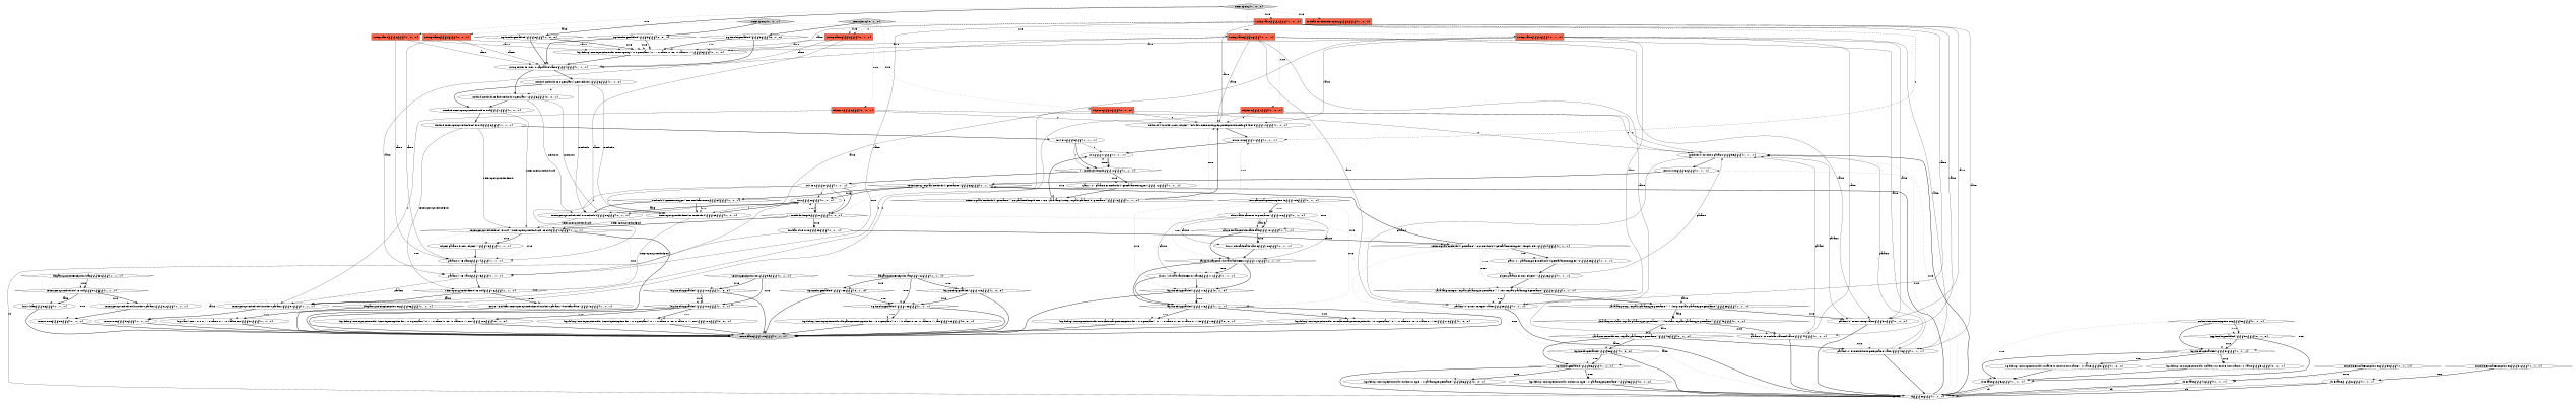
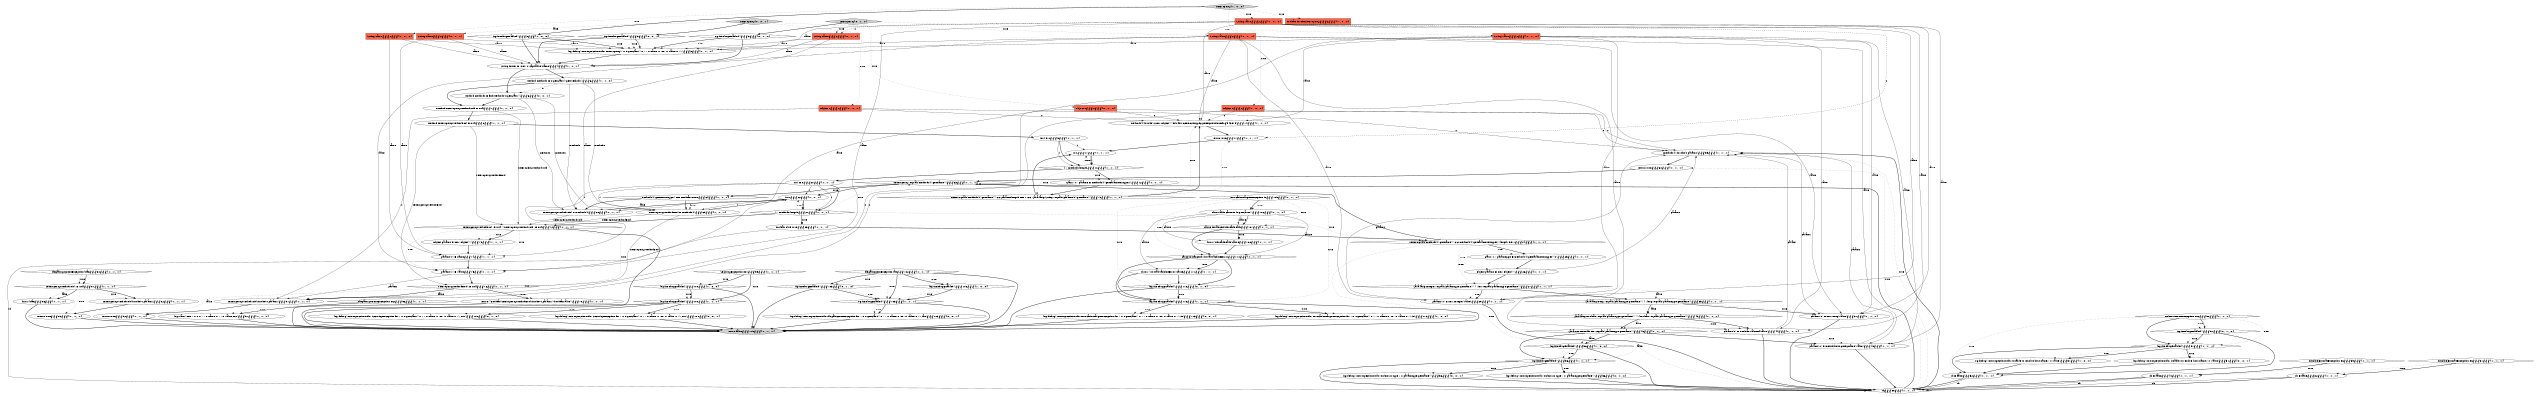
  digraph {
    node [fillcolor=white shape=ellipse style=filled]
    edge [style=bold]
    n1 [label="setPropertyMethodBool != null@@@76@@@['1', '1', '1']" shape=diamond]
    n2 [label="return ((Boolean)setPropertyMethodBool.invoke(o,params)).booleanValue()@@@78@@@['1', '1', '1']"]
    n3 [label="return true@@@92@@@['1', '1', '1']"]
    n4 [label="setPropertyMethodVoid.invoke(o,params)@@@91@@@['1', '1', '1']"]
    n5 [fillcolor=lightgray label="return false@@@115@@@['1', '1', '1']"]
    n6 [fillcolor=lightgray label="setProperty['1', '0', '0']" shape=diamond]
    n7 [fillcolor=tomato label="boolean invokeSetProperty@@@2@@@['1', '0', '0']" shape=box]
    n8 [fillcolor=tomato label="Object o@@@2@@@['1', '0', '0']" shape=box]
    n9 [fillcolor=tomato label="String value@@@2@@@['1', '0', '0']" shape=box]
    n10 [label="log.isDebugEnabled()@@@3@@@['1', '0', '0']" shape=diamond]
    n11 [fillcolor=tomato label="String name@@@2@@@['1', '0', '0']" shape=box]
    n12 [label="methods(i(.invoke(o,params)@@@59@@@['1', '1', '1']"]
    n13 [label="methods(i(.invoke(o,new Object((((edu.fdu.CPPDG.tinypdg.pe.ExpressionInfo@543e75)@@@14@@@['1', '1', '1']"]
    n14 [fillcolor=tomato label="String name@@@2@@@['0', '1', '0']" shape=box]
    n15 [label="log.debug(\"IntrospectionUtils: setProperty(\" + o.getClass() + \" \" + name + \"=\" + value + \")\")@@@3@@@['1', '1', '1']"]
    n16 [label="params(1( = value@@@75@@@['1', '1', '1']"]
    n17 [label="return true@@@17@@@['1', '1', '1']"]
    n18 [label="params(0( = InetAddress.getByName(value)@@@48@@@['1', '1', '1']"]
    n19 [label="params(0( = Boolean.valueOf(value)@@@44@@@['1', '1', '1']"]
    n20 [label="params(0( = new Long(value)@@@37@@@['1', '1', '1']"]
    n21 [label="params(0( = new Integer(value)@@@29@@@['1', '1', '1']"]
    n22 [label="String setter = \"set\" + capitalize(name)@@@4@@@['1', '1', '1']"]
    n23 [label="params(0( = name@@@74@@@['1', '1', '1']"]
    n24 [label="Method methods = findMethods(o.getClass())@@@6@@@['0', '0', '1']"]
    n25 [label="Method methods = o.getClass().getMethods()@@@6@@@['1', '1', '0']"]
    n26 [label="Throwable cause = ie.getCause()@@@106@@@['1', '1', '1']"]
    n27 [label="cause instanceof VirtualMachineError@@@110@@@['1', '1', '1']" shape=diamond]
    n28 [label="cause instanceof ThreadDeath@@@107@@@['1', '1', '1']" shape=diamond]
    n29 [label="throw (VirtualMachineError)cause@@@111@@@['1', '1', '1']"]
    n30 [label="throw (ThreadDeath)cause@@@108@@@['1', '1', '1']"]
    n31 [label="log.isDebugEnabled()@@@113@@@['0', '1', '0']" shape=diamond]
    n32 [label="log.isDebugEnabled()@@@113@@@['1', '1', '1']" shape=diamond]
    n33 [label="log.debug(\"IntrospectionUtils: SecurityException for \" + o.getClass() + \" \" + name + \"=\" + value + \")\",ex1)@@@100@@@['0', '0', '1']"]
    n34 [fillcolor=lightgray label="setProperty['0', '1', '0']" shape=diamond]
    n35 [label="log.isDebugEnabled()@@@3@@@['0', '1', '0']" shape=diamond]
    n36 [fillcolor=tomato label="String value@@@2@@@['0', '1', '0']" shape=box]
    n37 [fillcolor=tomato label="Object o@@@2@@@['0', '1', '0']" shape=box]
    n38 [label="log.isDebugEnabled()@@@3@@@['0', '0', '1']" shape=diamond]
    n39 [label="boolean ok = true@@@23@@@['1', '1', '1']"]
    n40 [label="ok@@@58@@@['1', '1', '1']" shape=diamond]
    n41 [label="setter.equals(methods(i(.getName()) && methods(i(.getParameterTypes().length == 1@@@24@@@['1', '1', '1']" shape=diamond]
    n42 [label="return true@@@60@@@['1', '1', '1']"]
    n43 [label="\"setProperty\".equals(methods(i(.getName())@@@63@@@['1', '1', '1']" shape=diamond]
    n44 [label="Class<?> paramType = methods(i(.getParameterTypes()(0(@@@25@@@['1', '1', '1']"]
    n45 [label="Object params = new Object((((@@@26@@@['1', '1', '1']"]
    n46 [label="\"java.lang.Integer\".equals(paramType.getName()) || \"int\".equals(paramType.getName())@@@27@@@['1', '1', '1']" shape=diamond]
    n47 [label="log.debug(\"IntrospectionUtils: Unable to resolve host name:\" + value)@@@51@@@['0', '0', '1']"]
    n48 [label="ok = false@@@52@@@['1', '1', '1']"]
    n49 [label="log.debug(\"IntrospectionUtils: IllegalAccessException for \" + o.getClass() + \" \" + name + \"=\" + value + \")\",iae)@@@103@@@['0', '0', '1']"]
    n50 [label="IllegalAccessException iae@@@102@@@['1', '1', '1']" shape=diamond]
    n51 [label="log.isDebugEnabled()@@@103@@@['0', '1', '0']" shape=diamond]
    n52 [label="log.isDebugEnabled()@@@103@@@['1', '0', '0']" shape=diamond]
    n53 [label="log.isDebugEnabled()@@@103@@@['1', '1', '1']" shape=diamond]
    n54 [label="Object params = new Object((((@@@73@@@['1', '1', '1']"]
    n55 [label="log.debug(\"IntrospectionUtils: InvocationTargetException for \" + o.getClass() + \" \" + name + \"=\" + value + \")\",ie)@@@113@@@['0', '0', '1']"]
    n56 [label="log.debug(\"IntrospectionUtils: InvocationTargetException for \" + o.getClass() + \" \" + name + \"=\" + value + \")\",ie)@@@113@@@['1', '0', '0']"]
    n57 [label="setPropertyMethodVoid = methods(i(@@@68@@@['1', '1', '1']"]
    n58 [label="Method setPropertyMethodVoid = null@@@7@@@['1', '1', '1']"]
    n59 [label="setPropertyMethodBool = methods(i(@@@65@@@['1', '1', '1']"]
    n60 [label="i++@@@22@@@['1', '1', '1']"]
    n61 [label="setPropertyMethodBool != null || setPropertyMethodVoid != null@@@72@@@['1', '1', '1']" shape=diamond]
    n62 [label="Method setPropertyMethodBool = null@@@8@@@['1', '1', '1']"]
    n63 [label="i < methods.length@@@21@@@['1', '1', '1']" shape=diamond]
    n64 [label="i++@@@11@@@['1', '1', '1']"]
    n65 [label="log.debug(\"IntrospectionUtils: SecurityException for \" + o.getClass() + \" \" + name + \"=\" + value + \")\",ex1)@@@100@@@['0', '1', '0']"]
    n66 [label="methods(i(.getReturnType() == Boolean.TYPE@@@64@@@['1', '1', '1']" shape=diamond]
    n67 [fillcolor=tomato label="Object o@@@2@@@['0', '0', '1']" shape=box]
    n68 [label="log.isDebugEnabled()@@@100@@@['1', '1', '1']" shape=diamond]
    n69 [label="InvocationTargetException ie@@@105@@@['1', '1', '1']" shape=diamond]
    n70 [label="setPropertyMethodVoid != null@@@81@@@['1', '1', '1']" shape=diamond]
    n71 [label="return true@@@83@@@['1', '1', '1']"]
    n72 [label="setPropertyMethodVoid.invoke(o,params)@@@82@@@['1', '1', '1']"]
    n73 [label="throw biae@@@86@@@['1', '1', '1']"]
    n74 [label="NumberFormatException ex@@@39@@@['1', '1', '1']" shape=diamond]
    n75 [label="ok = false@@@40@@@['1', '1', '1']"]
    n76 [label="IllegalArgumentException biae@@@80@@@['1', '1', '1']" shape=diamond]
    n77 [label="log.isDebugEnabled()@@@100@@@['1', '0', '0']" shape=diamond]
    n78 [label="SecurityException ex1@@@99@@@['1', '1', '1']" shape=diamond]
    n79 [label="\"java.lang.Long\".equals(paramType.getName()) || \"long\".equals(paramType.getName())@@@35@@@['1', '1', '1']" shape=diamond]
    n80 [label="\"java.lang.Boolean\".equals(paramType.getName()) || \"boolean\".equals(paramType.getName())@@@43@@@['1', '1', '1']" shape=diamond]
    n81 [label="int i = 0@@@9@@@['1', '1', '1']"]
    n82 [label="i < methods.length@@@10@@@['1', '1', '1']" shape=diamond]
    n83 [label="log.debug(\"IntrospectionUtils: Unknown type \" + paramType.getName())@@@56@@@['0', '0', '1']"]
    n84 [label="setter.equals(methods(i(.getName()) && paramT.length == 1 && \"java.lang.String\".equals(paramT(0(.getName())@@@13@@@['1', '1', '1']" shape=diamond]
    n85 [label="Class<?> paramT = methods(i(.getParameterTypes()@@@12@@@['1', '1', '1']"]
    n86 [label="int i = 0@@@20@@@['1', '1', '1']"]
    n87 [fillcolor=lightgray label="setProperty['0', '0', '1']" shape=diamond]
    n88 [fillcolor=tomato label="String value@@@2@@@['0', '0', '1']" shape=box]
    n89 [fillcolor=tomato label="String name@@@2@@@['0', '0', '1']" shape=box]
    n90 [label="log.debug(\"IntrospectionUtils: Unknown type \" + paramType.getName())@@@56@@@['0', '1', '0']"]
    n91 [label="log.isDebugEnabled()@@@56@@@['1', '1', '1']" shape=diamond]
    n92 [label="ok = false@@@32@@@['1', '1', '1']"]
    n93 [label="log.warn(\"IAE \" + o + \" \" + name + \" \" + value,ex2)@@@97@@@['1', '1', '1']"]
    n94 [label="NumberFormatException ex@@@31@@@['1', '1', '1']" shape=diamond]
    n95 [label="IllegalArgumentException ex2@@@96@@@['1', '1', '1']" shape=diamond]
    n96 [label="\"java.net.InetAddress\".equals(paramType.getName())@@@46@@@['1', '1', '1']" shape=diamond]
    n97 [label="log.isDebugEnabled()@@@56@@@['1', '0', '0']" shape=diamond]
    n98 [label="log.debug(\"IntrospectionUtils: Unable to resolve host name:\" + value)@@@51@@@['1', '0', '0']"]
    n99 [label="log.isDebugEnabled()@@@51@@@['1', '1', '1']" shape=diamond]
    n100 [label="UnknownHostException exc@@@50@@@['1', '1', '1']" shape=diamond]
    n101 [label="log.isDebugEnabled()@@@51@@@['0', '1', '0']" shape=diamond]
    n1 -> n2
    n1 -> n2 [label=true style=dotted]
    n1 -> n3 [label=false style=dotted]
    n1 -> n4 [label=false style=dotted]
    n1 -> n4
    n2 -> n5
    n3 -> n5
    n4 -> n3
    n6 -> n7 [label=true style=dotted]
    n6 -> n8 [label=true style=dotted]
    n6 -> n9 [label=true style=dotted]
    n6 -> n10
    n6 -> n11 [label=true style=dotted]
    n8 -> n4 [label=o style=solid]
    n8 -> n12 [label=o style=solid]
    n8 -> n13 [label=o style=solid]
    n9 -> n13 [label=value style=solid]
    n9 -> n14 [label=0 style=dashed]
    n9 -> n15 [label=value style=solid]
    n9 -> n16 [label=value style=solid]
    n9 -> n17 [label=0 style=dashed]
    n9 -> n18 [label=value style=solid]
    n9 -> n19 [label=value style=solid]
    n9 -> n20 [label=value style=solid]
    n9 -> n21 [label=value style=solid]
    n10 -> n15 [label=true style=dotted]
    n10 -> n15
    n10 -> n22
    n11 -> n15 [label=name style=solid]
    n11 -> n22 [label=name style=solid]
    n11 -> n23 [label=name style=solid]
    n12 -> n42
    n13 -> n17
    n14 -> n15 [label=name style=solid]
    n14 -> n22 [label=name style=solid]
    n14 -> n23 [label=name style=solid]
    n15 -> n22
    n16 -> n1
    n16 -> n4 [label=params style=solid]
    n17 -> n64
    n18 -> n12 [label=params style=solid]
    n18 -> n40
    n19 -> n12 [label=params style=solid]
    n19 -> n40
    n20 -> n12 [label=params style=solid]
    n20 -> n40
    n21 -> n12 [label=params style=solid]
    n21 -> n40
    n22 -> n24
    n22 -> n25
    n23 -> n16
    n24 -> n57 [label=methods style=solid]
    n24 -> n58
    n24 -> n59 [label=methods style=solid]
    n25 -> n24 [label=0 style=dashed]
    n25 -> n57 [label=methods style=solid]
    n25 -> n58
    n25 -> n59 [label=methods style=solid]
    n26 -> n27 [label=cause style=solid]
    n26 -> n28 [label=cause style=solid]
    n26 -> n28
    n26 -> n29 [label=cause style=solid]
    n26 -> n30 [label=cause style=solid]
    n27 -> n29 [label=true style=dotted]
    n27 -> n29
    n27 -> n31
    n27 -> n32
    n28 -> n27
    n28 -> n30 [label=true style=dotted]
    n28 -> n30
    n29 -> n31
    n29 -> n32
    n30 -> n27
    n31 -> n5
    n31 -> n32 [label=true style=dotted]
    n31 -> n32
    n32 -> n5
    n32 -> n55
    n32 -> n55 [label=true style=dotted]
    n32 -> n56
    n32 -> n56 [label=true style=dotted]
    n33 -> n5
    n34 -> n14 [label=true style=dotted]
    n34 -> n35
    n34 -> n36 [label=true style=dotted]
    n34 -> n37 [label=true style=dotted]
    n35 -> n15 [label=true style=dotted]
    n35 -> n15
    n35 -> n22
    n36 -> n13 [label=value style=solid]
    n36 -> n15 [label=value style=solid]
    n36 -> n16 [label=value style=solid]
    n36 -> n18 [label=value style=solid]
    n36 -> n19 [label=value style=solid]
    n36 -> n20 [label=value style=solid]
    n36 -> n21 [label=value style=solid]
    n37 -> n4 [label=o style=solid]
    n37 -> n12 [label=o style=solid]
    n37 -> n13 [label=o style=solid]
    n38 -> n15
    n38 -> n15 [label=true style=dotted]
    n38 -> n22
    n39 -> n40 [label=ok style=solid]
    n39 -> n41
    n40 -> n12
    n40 -> n12 [label=true style=dotted]
    n40 -> n42 [label=true style=dotted]
    n40 -> n43
    n41 -> n40 [label=true style=dotted]
    n41 -> n43
    n41 -> n44
    n41 -> n44 [label=true style=dotted]
    n41 -> n45 [label=true style=dotted]
    n41 -> n46 [label=true style=dotted]
    n42 -> n43
    n43 -> n60
    n43 -> n66
    n43 -> n66 [label=true style=dotted]
    n44 -> n45
    n45 -> n12 [label=params style=solid]
    n45 -> n46
    n46 -> n21 [label=true style=dotted]
    n46 -> n21
    n46 -> n79 [label=false style=dotted]
    n46 -> n79
    n47 -> n48
    n48 -> n40
    n48 -> n40 [label=ok style=solid]
    n49 -> n5
    n50 -> n51
    n50 -> n51 [label=true style=dotted]
    n50 -> n52 [label=true style=dotted]
    n50 -> n52
    n50 -> n53 [label=true style=dotted]
    n50 -> n53
    n51 -> n5
    n51 -> n53
    n51 -> n53 [label=true style=dotted]
-   n52 -> n5
+   n50 -> n5
    n52 -> n53 [label=true style=dotted]
    n52 -> n53
    n53 -> n5
    n53 -> n49
    n53 -> n49 [label=true style=dotted]
    n54 -> n23
    n55 -> n5
    n56 -> n5
    n57 -> n60
    n57 -> n61 [label=setPropertyMethodVoid style=solid]
    n58 -> n61 [label=setPropertyMethodVoid style=solid]
    n58 -> n62
    n59 -> n1 [label=setPropertyMethodBool style=solid]
    n59 -> n60
    n59 -> n61 [label=setPropertyMethodBool style=solid]
    n60 -> n57 [label=i style=solid]
    n60 -> n59 [label=i style=solid]
    n60 -> n63 [label=i style=solid]
    n60 -> n63
    n61 -> n1 [label=true style=dotted]
    n61 -> n5
    n61 -> n16 [label=true style=dotted]
    n61 -> n23 [label=true style=dotted]
    n61 -> n54 [label=true style=dotted]
    n61 -> n54
    n62 -> n1 [label=setPropertyMethodBool style=solid]
    n62 -> n61 [label=setPropertyMethodBool style=solid]
    n62 -> n81
    n63 -> n39
    n63 -> n39 [label=true style=dotted]
    n63 -> n41 [label=true style=dotted]
    n63 -> n43 [label=true style=dotted]
    n63 -> n60 [label=true style=dotted]
    n63 -> n61
    n64 -> n82 [label=i style=solid]
    n64 -> n82
    n65 -> n5
    n66 -> n57
    n66 -> n57 [label=false style=dotted]
    n66 -> n59 [label=true style=dotted]
    n66 -> n59
    n67 -> n4 [label=o style=solid]
    n67 -> n12 [label=o style=solid]
    n67 -> n13 [label=o style=solid]
    n68 -> n5
    n68 -> n33
    n68 -> n33 [label=true style=dotted]
    n68 -> n65 [label=true style=dotted]
    n68 -> n65
    n69 -> n26 [label=true style=dotted]
    n69 -> n26
    n69 -> n27 [label=true style=dotted]
    n69 -> n28 [label=true style=dotted]
    n69 -> n31 [label=true style=dotted]
    n69 -> n32 [label=true style=dotted]
    n70 -> n71 [label=true style=dotted]
    n70 -> n72 [label=true style=dotted]
    n70 -> n72
    n70 -> n73 [label=false style=dotted]
    n70 -> n73
    n71 -> n5
    n72 -> n71
    n73 -> n5
    n74 -> n75
    n74 -> n75 [label=true style=dotted]
    n75 -> n40
    n75 -> n40 [label=ok style=solid]
    n76 -> n70 [label=true style=dotted]
    n76 -> n70
    n77 -> n5
    n77 -> n68 [label=true style=dotted]
    n77 -> n68
    n78 -> n68
    n78 -> n68 [label=true style=dotted]
    n78 -> n77 [label=true style=dotted]
    n78 -> n77
    n79 -> n20
    n79 -> n20 [label=true style=dotted]
    n79 -> n80 [label=false style=dotted]
    n79 -> n80
    n80 -> n19 [label=true style=dotted]
    n80 -> n19
    n80 -> n96
    n80 -> n96 [label=false style=dotted]
    n81 -> n64 [label=i style=solid]
    n81 -> n82
    n81 -> n82 [label=i style=solid]
    n82 -> n64 [label=true style=dotted]
    n82 -> n84 [label=true style=dotted]
    n82 -> n85
    n82 -> n85 [label=true style=dotted]
    n82 -> n86
    n83 -> n40
    n84 -> n13 [label=true style=dotted]
    n84 -> n13
    n84 -> n17 [label=true style=dotted]
    n84 -> n64
    n85 -> n84
    n86 -> n57 [label=i style=solid]
    n86 -> n59 [label=i style=solid]
    n86 -> n60 [label=i style=solid]
    n86 -> n63 [label=i style=solid]
    n86 -> n63
    n87 -> n38
    n87 -> n67 [label=true style=dotted]
    n87 -> n88 [label=true style=dotted]
    n87 -> n89 [label=false style=dotted]
    n88 -> n13 [label=value style=solid]
    n88 -> n15 [label=value style=solid]
    n88 -> n16 [label=value style=solid]
    n88 -> n18 [label=value style=solid]
    n88 -> n19 [label=value style=solid]
    n88 -> n20 [label=value style=solid]
    n88 -> n21 [label=value style=solid]
    n89 -> n15 [label=name style=solid]
    n89 -> n22 [label=name style=solid]
    n89 -> n23 [label=name style=solid]
    n90 -> n40
    n91 -> n40
    n91 -> n83 [label=true style=dotted]
    n91 -> n83
    n91 -> n90
    n91 -> n90 [label=true style=dotted]
    n92 -> n40 [label=ok style=solid]
    n92 -> n40
    n93 -> n5
    n94 -> n92
    n94 -> n92 [label=true style=dotted]
    n95 -> n93
    n95 -> n93 [label=true style=dotted]
    n96 -> n18 [label=true style=dotted]
    n96 -> n18
    n96 -> n91 [label=false style=dotted]
    n96 -> n91
    n96 -> n97
    n96 -> n97 [label=false style=dotted]
    n97 -> n40
    n97 -> n91 [label=true style=dotted]
    n97 -> n91
    n98 -> n48
    n99 -> n47
    n99 -> n47 [label=true style=dotted]
    n99 -> n48
    n99 -> n98 [label=true style=dotted]
    n99 -> n98
    n100 -> n48 [label=true style=dotted]
    n100 -> n99 [label=true style=dotted]
    n100 -> n99
    n100 -> n101 [label=true style=dotted]
    n100 -> n101
    n101 -> n48
    n101 -> n99 [label=true style=dotted]
    n101 -> n99
  }
